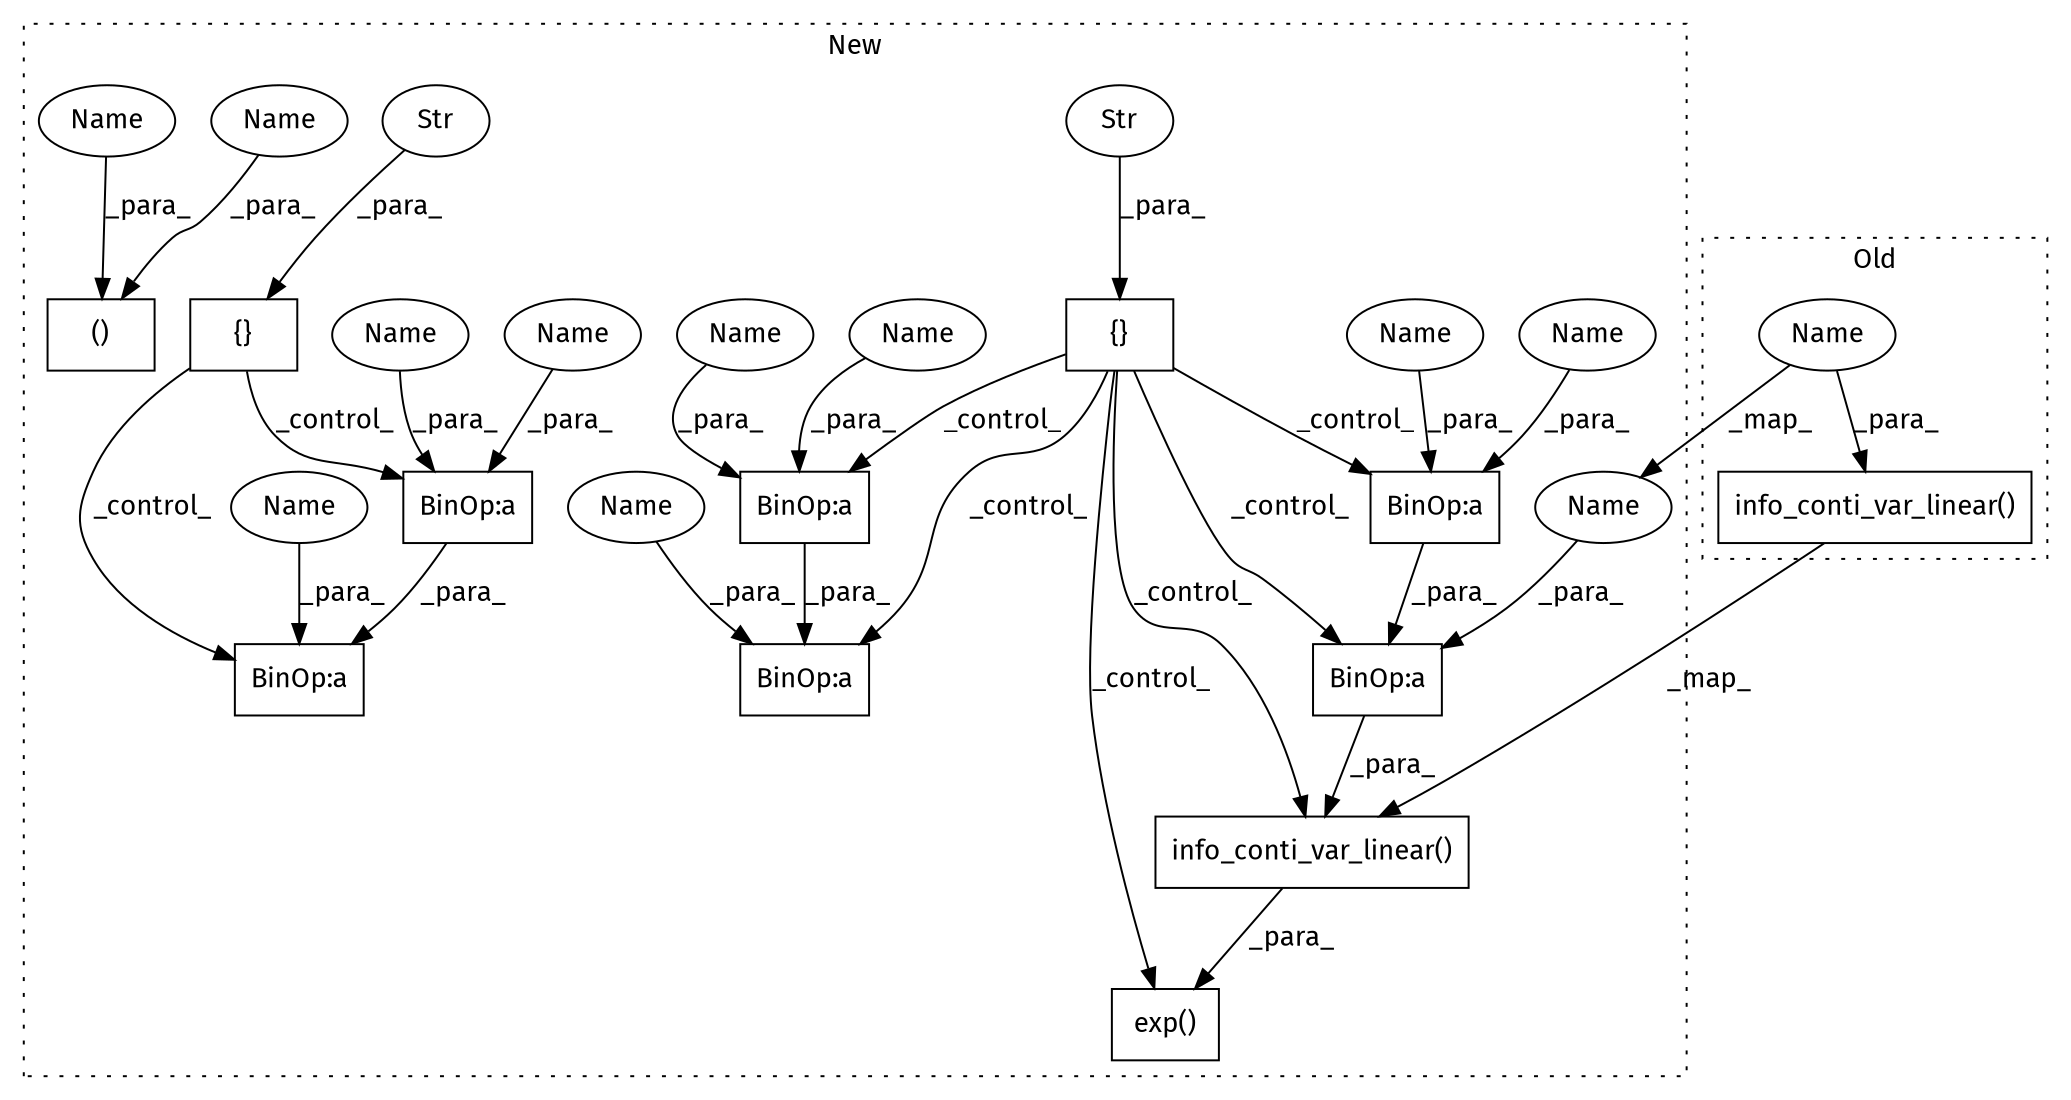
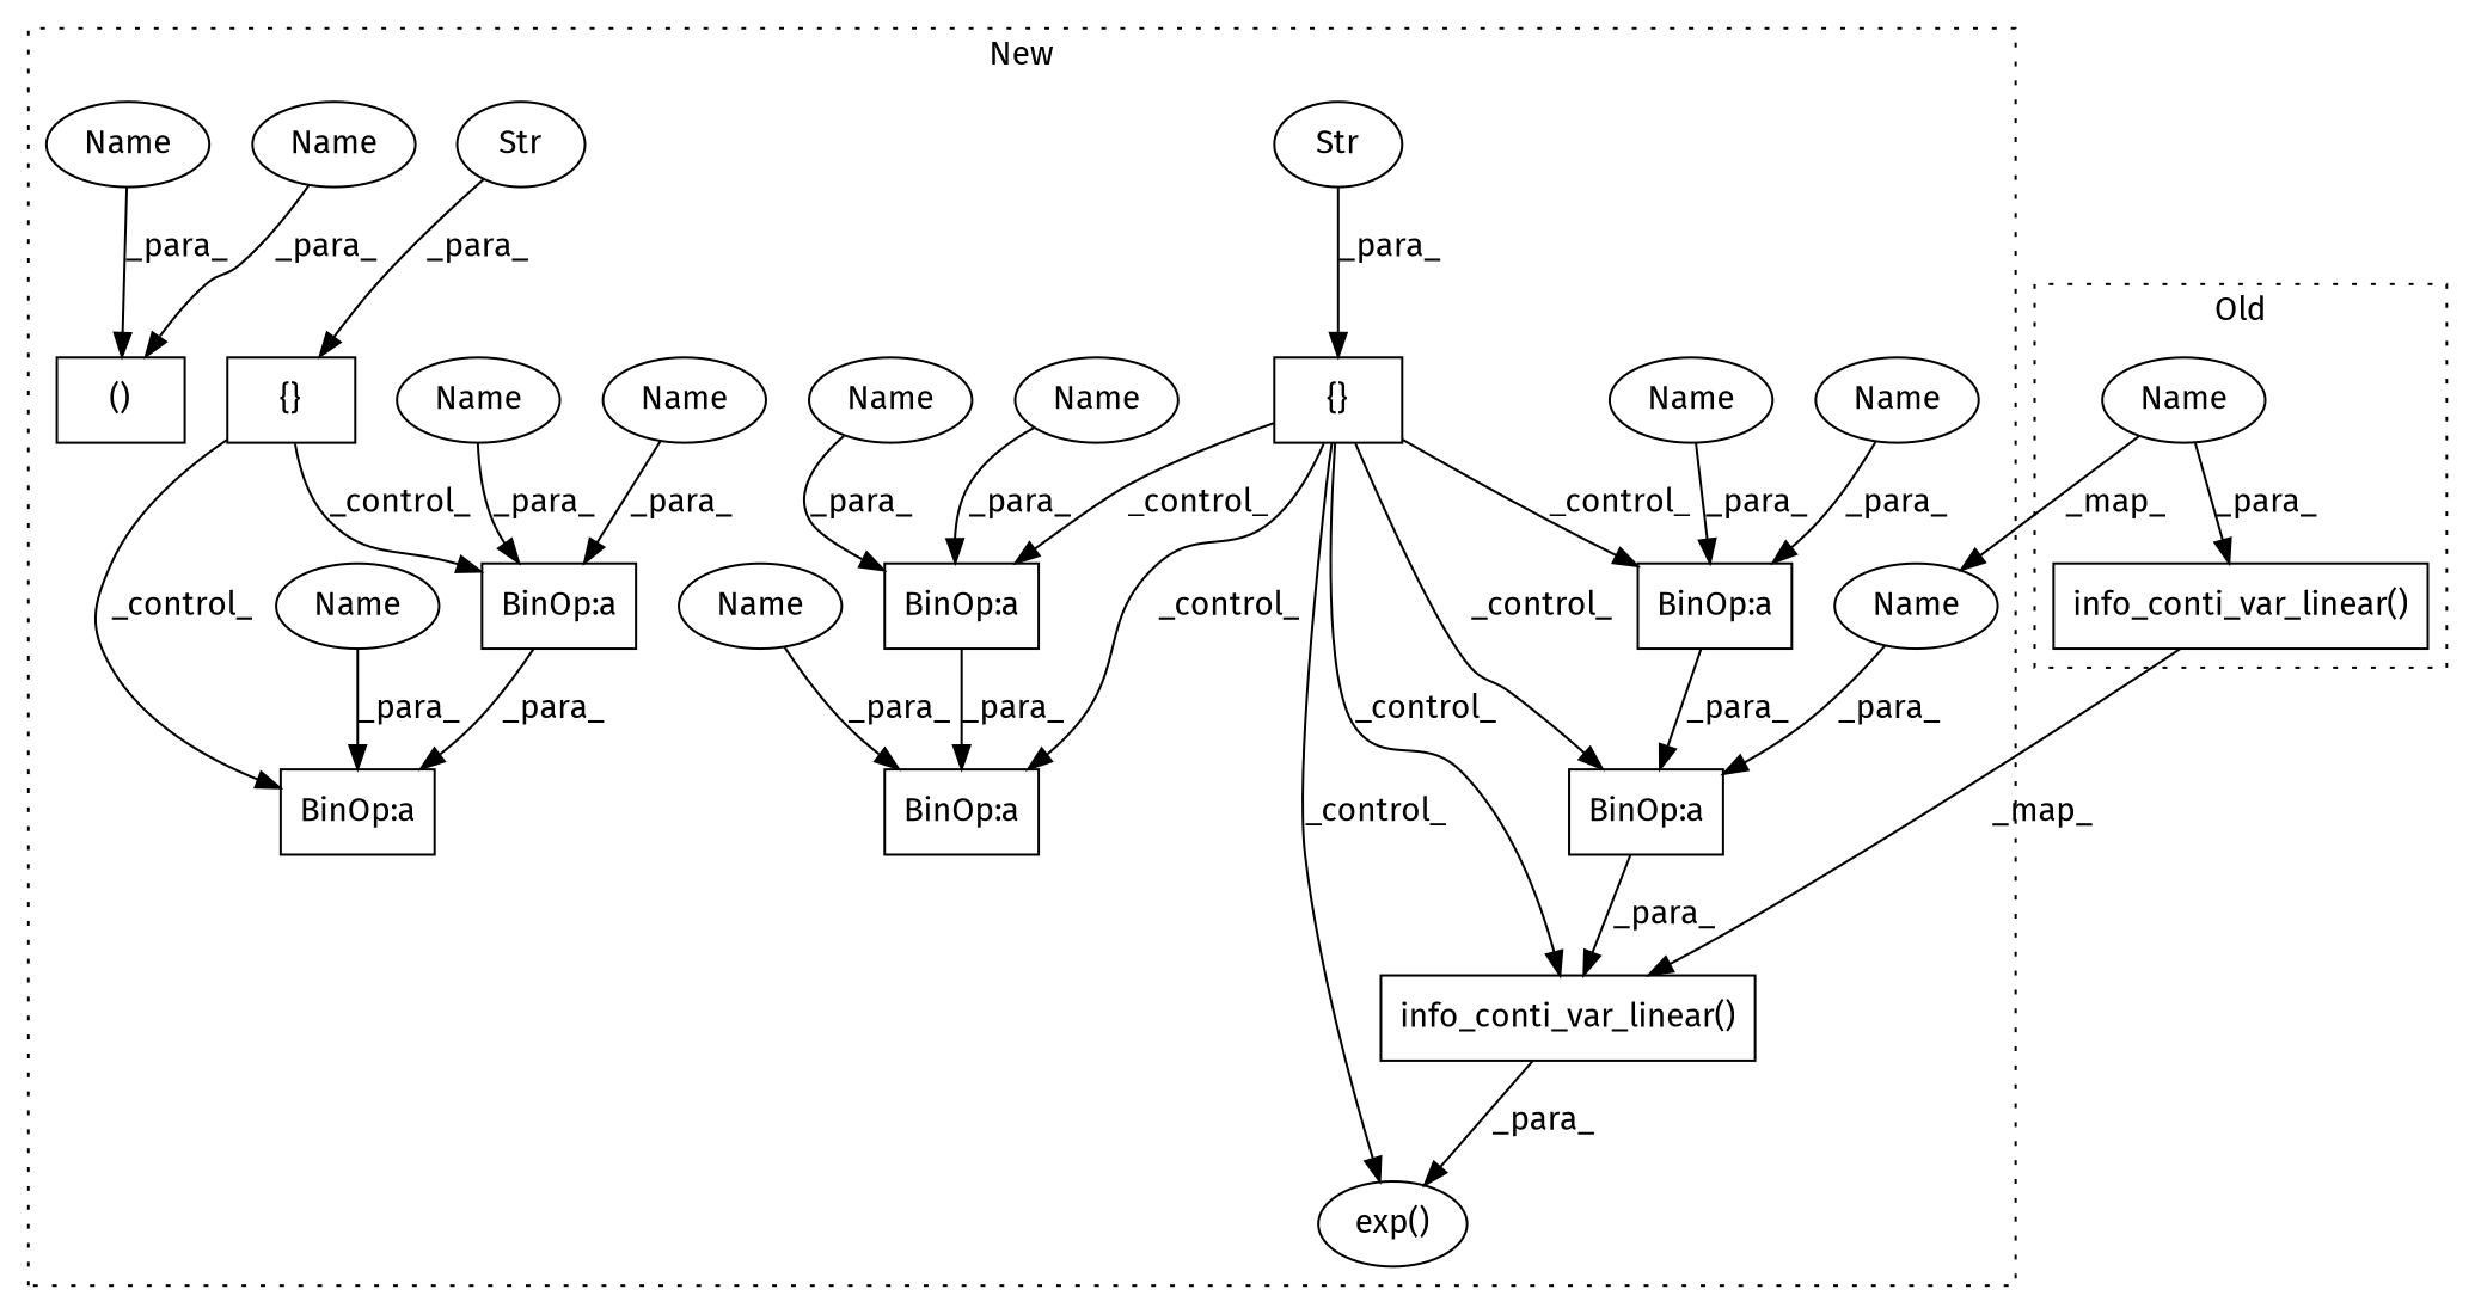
  digraph {
    fontname="Fira Sans"
    node [a=87 l=1 shape=ellipse fontname="Fira Sans"]
    edge [fontname="Fira Sans"]
    n1 [a=75 l="27,1" label="info_conti_var_linear()" s="16858,16886" shape=box]
    n2 [label=Name s=16885]
    n3 [a=75 l="27,1" label="info_conti_var_linear()" s="17431,17479" shape=box]
    n4 [a=82 label="BinOp:a" s=17469 shape=box]
    n5 [a=82 label="BinOp:a" s=17459 shape=box]
    n6 [a=59 l="1,0" label="{}" s="17283,17304" shape=box]
    n7 [a=82 label="BinOp:a" s=17366 shape=box]
    n8 [a=82 label="BinOp:a" s=17222 shape=box]
    n9 [a=82 label="BinOp:a" s=17232 shape=box]
    n10 [a=82 label="BinOp:a" s=17376 shape=box]
    n11 [a=66 l=6 label=Str s=17298]
    n12 [a=59 l="1,0" label="{}" s="17132,17151" shape=box]
    n13 [a=66 l=6 label=Str s=17145]
    n14 [a=54 l=10 label="()" s=16593 shape=box]
-   n15 [a=75 l="10,1" label="exp()" s="17421,17480" shape=box]
+   n15 [a=75 l="10,1" label="exp()" s="17421,17480"]
    n16 [l=8 label=Name s=17233]
    n17 [l=8 label=Name s=17377]
    n18 [l=8 label=Name s=17470]
    n19 [l=8 label=Name s=16595]
    n20 [label=Name s=17458]
    n21 [label=Name s=17365]
    n22 [label=Name s=17221]
    n23 [l=8 label=Name s=17461]
    n24 [l=8 label=Name s=17224]
    n25 [l=8 label=Name s=17368]
    n26 [l=8 label=Name s=16585]
    subgraph cluster_1 {
      label=Old
      style=dotted
      n1
      n2
    }
    subgraph cluster_2 {
      label=New
      style=dotted
      n3
      n4
      n5
      n6
      n7
      n8
      n9
      n10
      n11
      n12
      n13
      n14
      n15
      n16
      n17
      n18
      n19
      n20
      n21
      n22
      n23
      n24
      n25
      n26
    }
    n1 -> n3 [label=_map_]
    n2 -> n1 [label=_para_]
    n2 -> n20 [label=_map_]
    n3 -> n15 [label=_para_]
    n4 -> n5 [label=_para_]
    n5 -> n3 [label=_para_]
    n6 -> n3 [label=_control_]
    n6 -> n4 [label=_control_]
    n6 -> n5 [label=_control_]
    n6 -> n7 [label=_control_]
    n6 -> n10 [label=_control_]
    n6 -> n15 [label=_control_]
    n9 -> n8 [label=_para_]
    n10 -> n7 [label=_para_]
    n11 -> n6 [label=_para_]
    n12 -> n8 [label=_control_]
    n12 -> n9 [label=_control_]
    n13 -> n12 [label=_para_]
    n16 -> n9 [label=_para_]
    n17 -> n10 [label=_para_]
    n18 -> n4 [label=_para_]
    n19 -> n14 [label=_para_]
    n20 -> n5 [label=_para_]
    n21 -> n7 [label=_para_]
    n22 -> n8 [label=_para_]
    n23 -> n4 [label=_para_]
    n24 -> n9 [label=_para_]
    n25 -> n10 [label=_para_]
    n26 -> n14 [label=_para_]
  }
